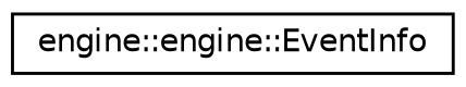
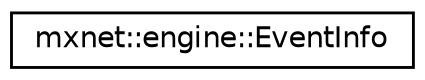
  digraph {
    rankdir=TB
-   n1 [color=black fillcolor=white fontname=Helvetica fontsize=10 height=0.2 label="engine::engine::EventInfo" shape=record style=filled width=0.4]
+   n1 [color=black fillcolor=white fontname=Helvetica fontsize=10 height=0.2 label="mxnet::engine::EventInfo" shape=record style=filled width=0.4]
  }
